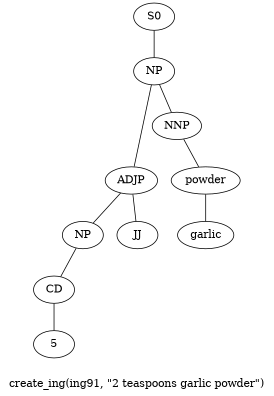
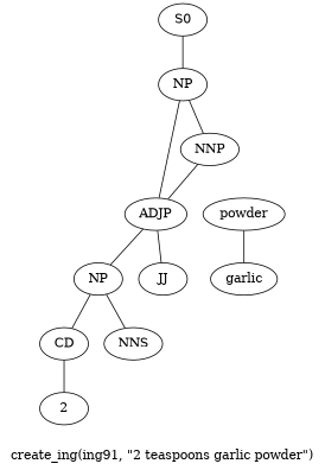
  graph {
    label="create_ing(ing91, \"2 teaspoons garlic powder\")"
    n1 [label=S0]
    n2 [label=NP]
    n3 [label=ADJP]
    n4 [label=NNP]
    n5 [label=NP]
    n6 [label=JJ]
    n7 [label=powder]
    n8 [label=CD]
-   n10 [label=5]
+   n9 [label=NNS]
+   n10 [label=2]
    n11 [label=garlic]
    n1 -- n2
    n2 -- n3
    n2 -- n4
    n3 -- n5
    n3 -- n6
-   n4 -- n7
+   n4 -- n3
    n5 -- n8
+   n5 -- n9
    n7 -- n11
    n8 -- n10
  }
